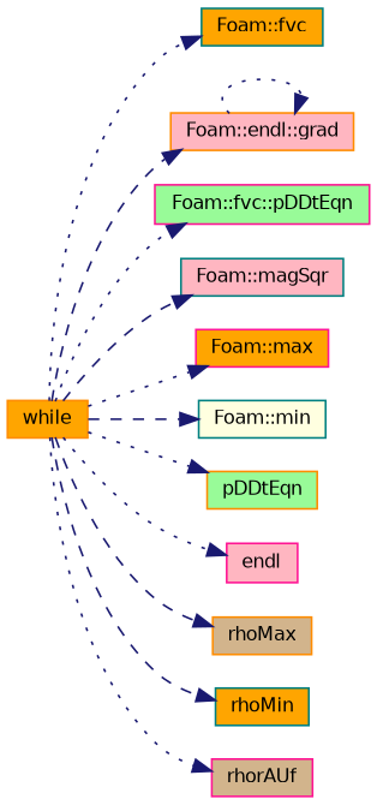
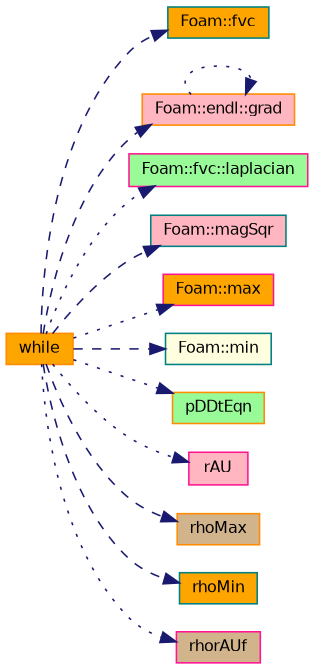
  digraph {
    rankdir=LR
    node [color=darkorange fillcolor=orange fontname=Helvetica fontsize=10 shape=record style=filled]
    edge [color=midnightblue fontname=Helvetica fontsize=10 labelfontname=Helvetica labelfontsize=10 style=dashed]
    n1 [fontcolor=black height=0.2 label=while width=0.4]
    n2 [color=teal height=0.2 label="Foam::fvc" width=0.4]
    n3 [fillcolor=lightpink height=0.2 label="Foam::endl::grad" width=0.4]
-   n4 [color=deeppink fillcolor=palegreen height=0.2 label="Foam::fvc::pDDtEqn" width=0.4]
+   n4 [color=deeppink fillcolor=palegreen height=0.2 label="Foam::fvc::laplacian" width=0.4]
    n5 [color=teal fillcolor=lightpink height=0.2 label="Foam::magSqr" width=0.4]
    n6 [color=deeppink height=0.2 label="Foam::max" width=0.4]
    n7 [color=teal fillcolor=lightyellow height=0.2 label="Foam::min" width=0.4]
    n8 [fillcolor=palegreen height=0.2 label=pDDtEqn width=0.4]
-   n9 [color=deeppink fillcolor=lightpink height=0.2 label=endl width=0.4]
+   n9 [color=deeppink fillcolor=lightpink height=0.2 label=rAU width=0.4]
    n10 [fillcolor=tan height=0.2 label=rhoMax width=0.4]
    n11 [color=teal height=0.2 label=rhoMin width=0.4]
    n12 [color=deeppink fillcolor=tan height=0.2 label=rhorAUf width=0.4]
-   n1 -> n2 [style=dotted]
+   n1 -> n2
    n1 -> n3
    n1 -> n4 [style=dotted]
    n1 -> n5
    n1 -> n6 [style=dotted]
    n1 -> n7
    n1 -> n8 [style=dotted]
    n1 -> n9 [style=dotted]
    n1 -> n10
    n1 -> n11
    n1 -> n12 [style=dotted]
    n3 -> n3 [style=dotted]
  }
